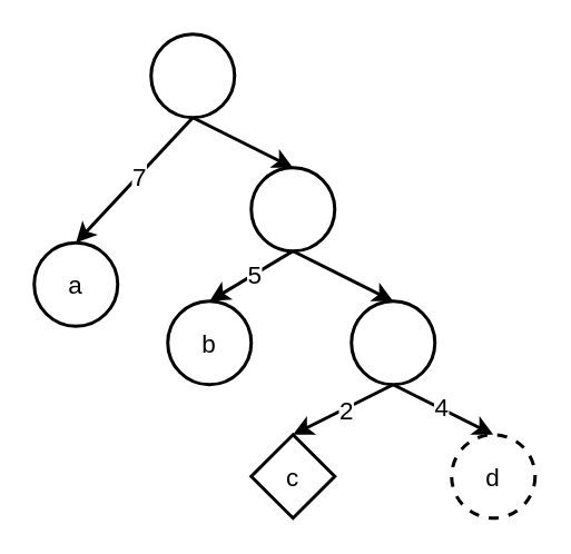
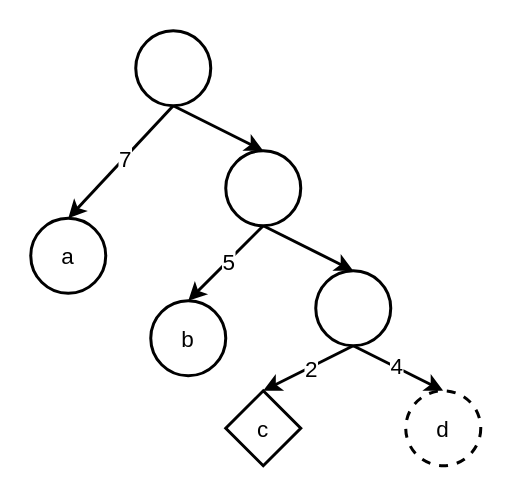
  <mxCell id="0" />
  <mxCell id="1" parent="0" />
  <mxCell id="2" style="rounded=0;orthogonalLoop=1;jettySize=auto;html=1;exitX=0.5;exitY=1;exitDx=0;exitDy=0;entryX=0.5;entryY=0;entryDx=0;entryDy=0;strokeWidth=2;" edge="1" parent="1" source="5" target="6"><mxGeometry relative="1" as="geometry" /></mxCell>
  <mxCell id="3" value="7" style="edgeLabel;html=1;align=center;verticalAlign=middle;resizable=0;points=[];fontSize=15;" vertex="1" connectable="0" parent="2"><mxGeometry x="-0.076" relative="1" as="geometry"><mxPoint as="offset" /></mxGeometry></mxCell>
  <mxCell id="4" style="edgeStyle=none;rounded=0;orthogonalLoop=1;jettySize=auto;html=1;exitX=0.5;exitY=1;exitDx=0;exitDy=0;entryX=0.5;entryY=0;entryDx=0;entryDy=0;strokeWidth=2;" edge="1" parent="1" source="5" target="10"><mxGeometry relative="1" as="geometry" /></mxCell>
  <mxCell id="5" value="" style="ellipse;whiteSpace=wrap;html=1;aspect=fixed;strokeWidth=2;" vertex="1" parent="1"><mxGeometry x="90" y="20" width="50" height="50" as="geometry" /></mxCell>
  <mxCell id="6" value="a" style="ellipse;whiteSpace=wrap;html=1;aspect=fixed;strokeWidth=2;fontStyle=0;fontSize=15;" vertex="1" parent="1"><mxGeometry x="20" y="145" width="50" height="50" as="geometry" /></mxCell>
  <mxCell id="7" style="edgeStyle=none;rounded=0;orthogonalLoop=1;jettySize=auto;html=1;exitX=0.5;exitY=1;exitDx=0;exitDy=0;entryX=0.5;entryY=0;entryDx=0;entryDy=0;strokeWidth=2;" edge="1" parent="1" source="10" target="11"><mxGeometry relative="1" as="geometry" /></mxCell>
  <mxCell id="8" value="5" style="edgeLabel;html=1;align=center;verticalAlign=middle;resizable=0;points=[];fontSize=15;" vertex="1" connectable="0" parent="7"><mxGeometry x="-0.061" relative="1" as="geometry"><mxPoint as="offset" /></mxGeometry></mxCell>
  <mxCell id="9" style="edgeStyle=none;rounded=0;orthogonalLoop=1;jettySize=auto;html=1;exitX=0.5;exitY=1;exitDx=0;exitDy=0;entryX=0.5;entryY=0;entryDx=0;entryDy=0;strokeWidth=2;" edge="1" parent="1" source="10" target="16"><mxGeometry relative="1" as="geometry" /></mxCell>
  <mxCell id="10" value="" style="ellipse;whiteSpace=wrap;html=1;aspect=fixed;strokeWidth=2;" vertex="1" parent="1"><mxGeometry x="150" y="100" width="50" height="50" as="geometry" /></mxCell>
- <mxCell id="11" value="b" style="ellipse;whiteSpace=wrap;html=1;aspect=fixed;strokeWidth=2;fontSize=15;" vertex="1" parent="1"><mxGeometry x="100" y="180" width="50" height="50" as="geometry" /></mxCell>
+ <mxCell id="11" value="b" style="ellipse;whiteSpace=wrap;html=1;aspect=fixed;strokeWidth=2;fontSize=15;" vertex="1" parent="1"><mxGeometry x="100" y="200" width="50" height="50" as="geometry" /></mxCell>
  <mxCell id="12" style="edgeStyle=none;rounded=0;orthogonalLoop=1;jettySize=auto;html=1;exitX=0.5;exitY=1;exitDx=0;exitDy=0;entryX=0.5;entryY=0;entryDx=0;entryDy=0;strokeWidth=2;" edge="1" parent="1" source="16" target="17"><mxGeometry relative="1" as="geometry" /></mxCell>
  <mxCell id="13" value="2" style="edgeLabel;html=1;align=center;verticalAlign=middle;resizable=0;points=[];fontSize=15;" vertex="1" connectable="0" parent="12"><mxGeometry x="-0.035" relative="1" as="geometry"><mxPoint as="offset" /></mxGeometry></mxCell>
  <mxCell id="14" style="edgeStyle=none;rounded=0;orthogonalLoop=1;jettySize=auto;html=1;exitX=0.5;exitY=1;exitDx=0;exitDy=0;entryX=0.5;entryY=0;entryDx=0;entryDy=0;strokeWidth=2;" edge="1" parent="1" source="16" target="18"><mxGeometry relative="1" as="geometry" /></mxCell>
  <mxCell id="15" value="4" style="edgeLabel;html=1;align=center;verticalAlign=middle;resizable=0;points=[];fontSize=15;" vertex="1" connectable="0" parent="14"><mxGeometry x="-0.09" y="1" relative="1" as="geometry"><mxPoint as="offset" /></mxGeometry></mxCell>
  <mxCell id="16" value="" style="ellipse;whiteSpace=wrap;html=1;aspect=fixed;strokeWidth=2;" vertex="1" parent="1"><mxGeometry x="210" y="180" width="50" height="50" as="geometry" /></mxCell>
  <mxCell id="17" value="c" style="rhombus;whiteSpace=wrap;html=1;aspect=fixed;strokeWidth=2;fontSize=15;" vertex="1" parent="1"><mxGeometry x="150" y="260" width="50" height="50" as="geometry" /></mxCell>
  <mxCell id="18" value="d" style="ellipse;whiteSpace=wrap;html=1;aspect=fixed;strokeWidth=2;fontSize=15;dashed=1;" vertex="1" parent="1"><mxGeometry x="270" y="260" width="50" height="50" as="geometry" /></mxCell>
